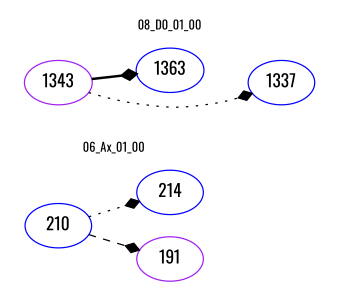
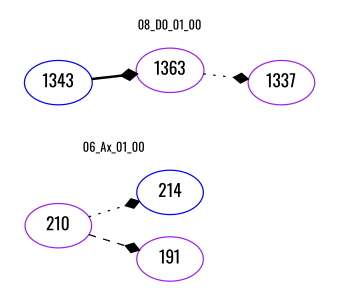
  digraph {
    fontname=Oswald
    rankdir=LR
    node [color=blue fontname=Oswald]
    edge [arrowhead=diamond color=black fontname=Oswald style=dotted]
-   n1 [label=210]
+   n1 [color=purple label=210]
    n2 [color=purple label=191]
    n3 [label=214]
-   n4 [color=purple label=1343]
-   n5 [label=1337]
-   n6 [label=1363]
+   n4 [label=1343]
+   n5 [color=purple label=1337]
+   n6 [color=purple label=1363]
    subgraph cluster_1 {
      color=white
      fontsize=10
      label="06_Ax_01_00"
      n1
      n2
      n3
    }
    subgraph cluster_2 {
      color=white
      fontsize=10
      label="08_D0_01_00"
      n4
      n5
      n6
    }
    n1 -> n2 [style=dashed]
    n1 -> n3
-   n4 -> n5
+   n6 -> n5
    n4 -> n6 [style=bold]
  }
